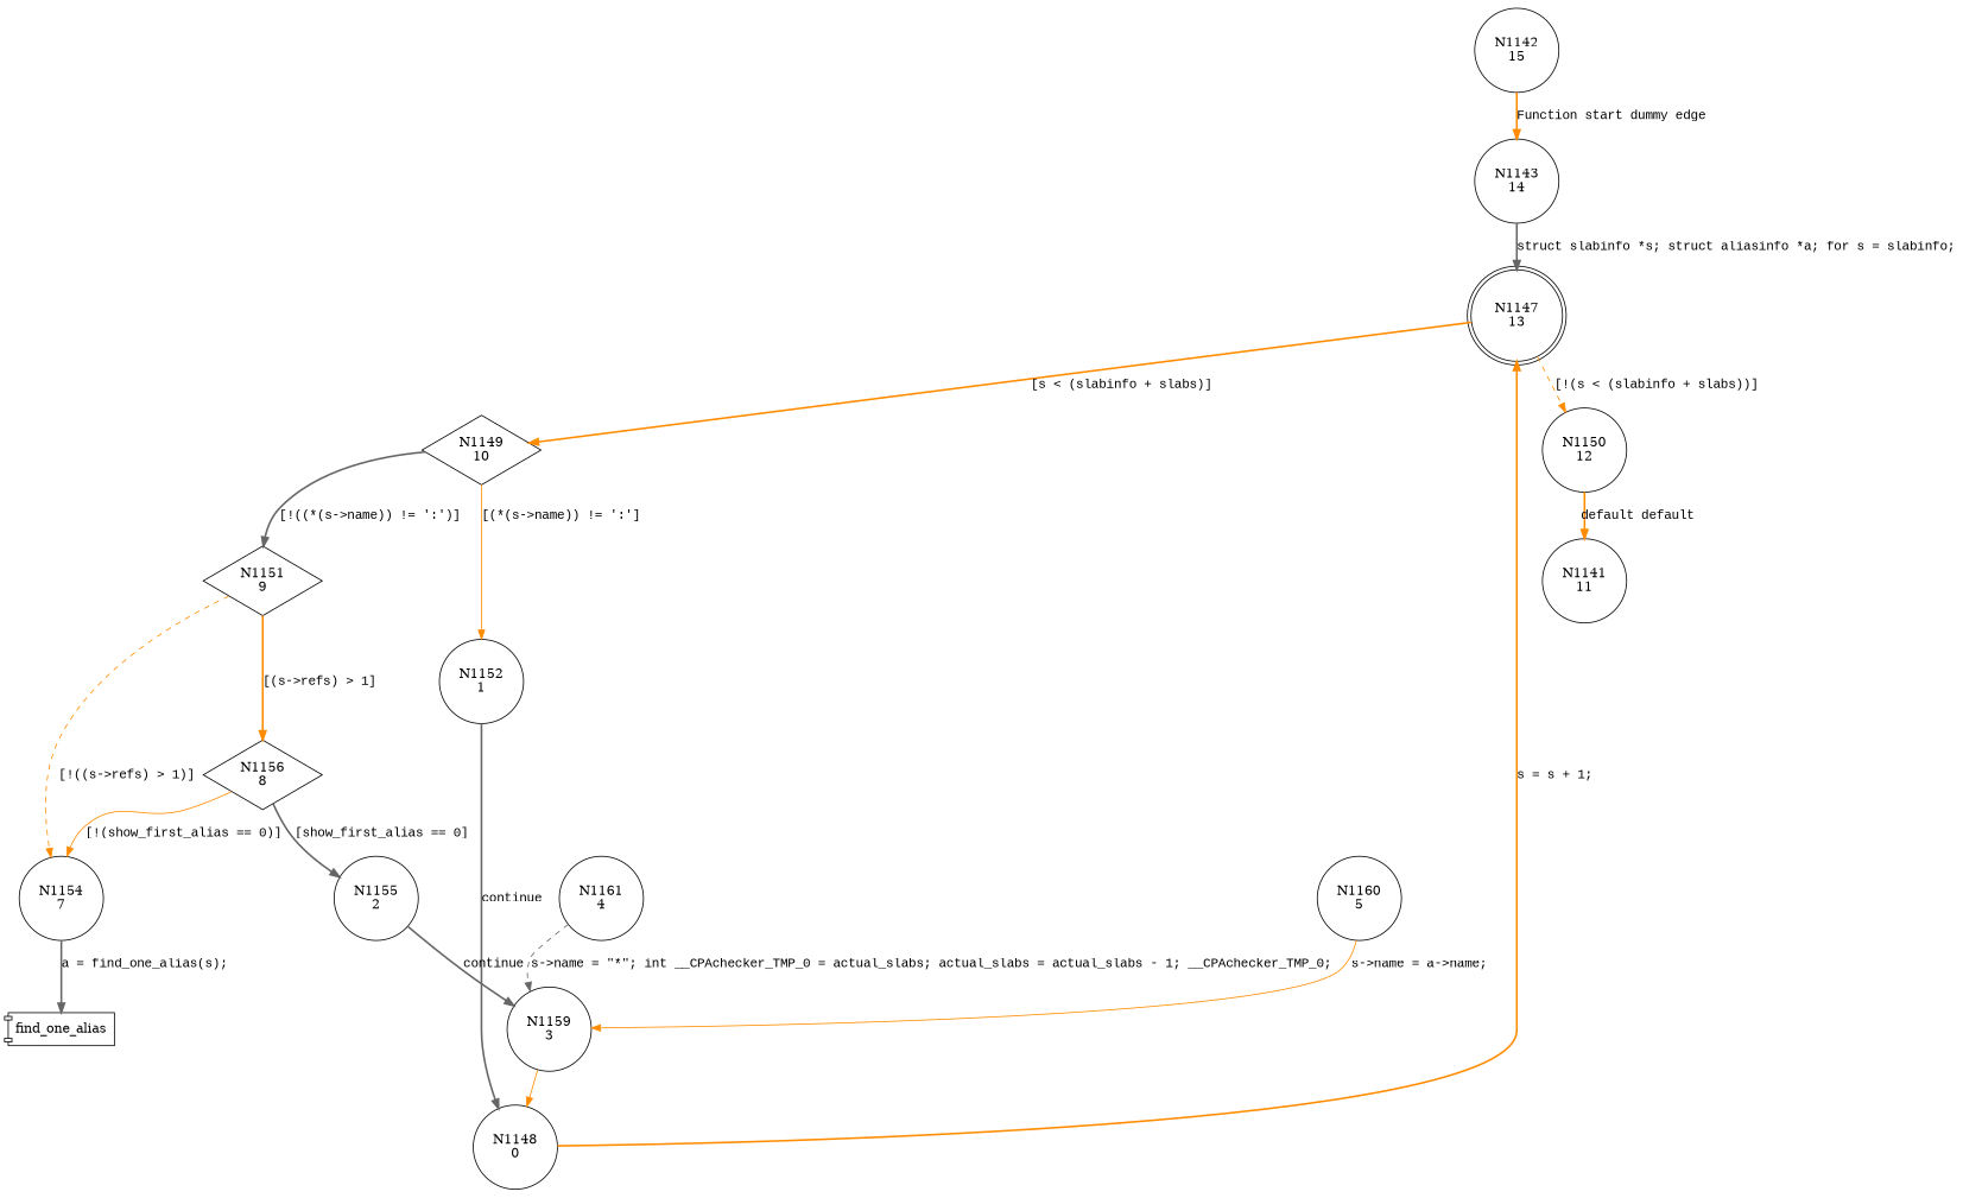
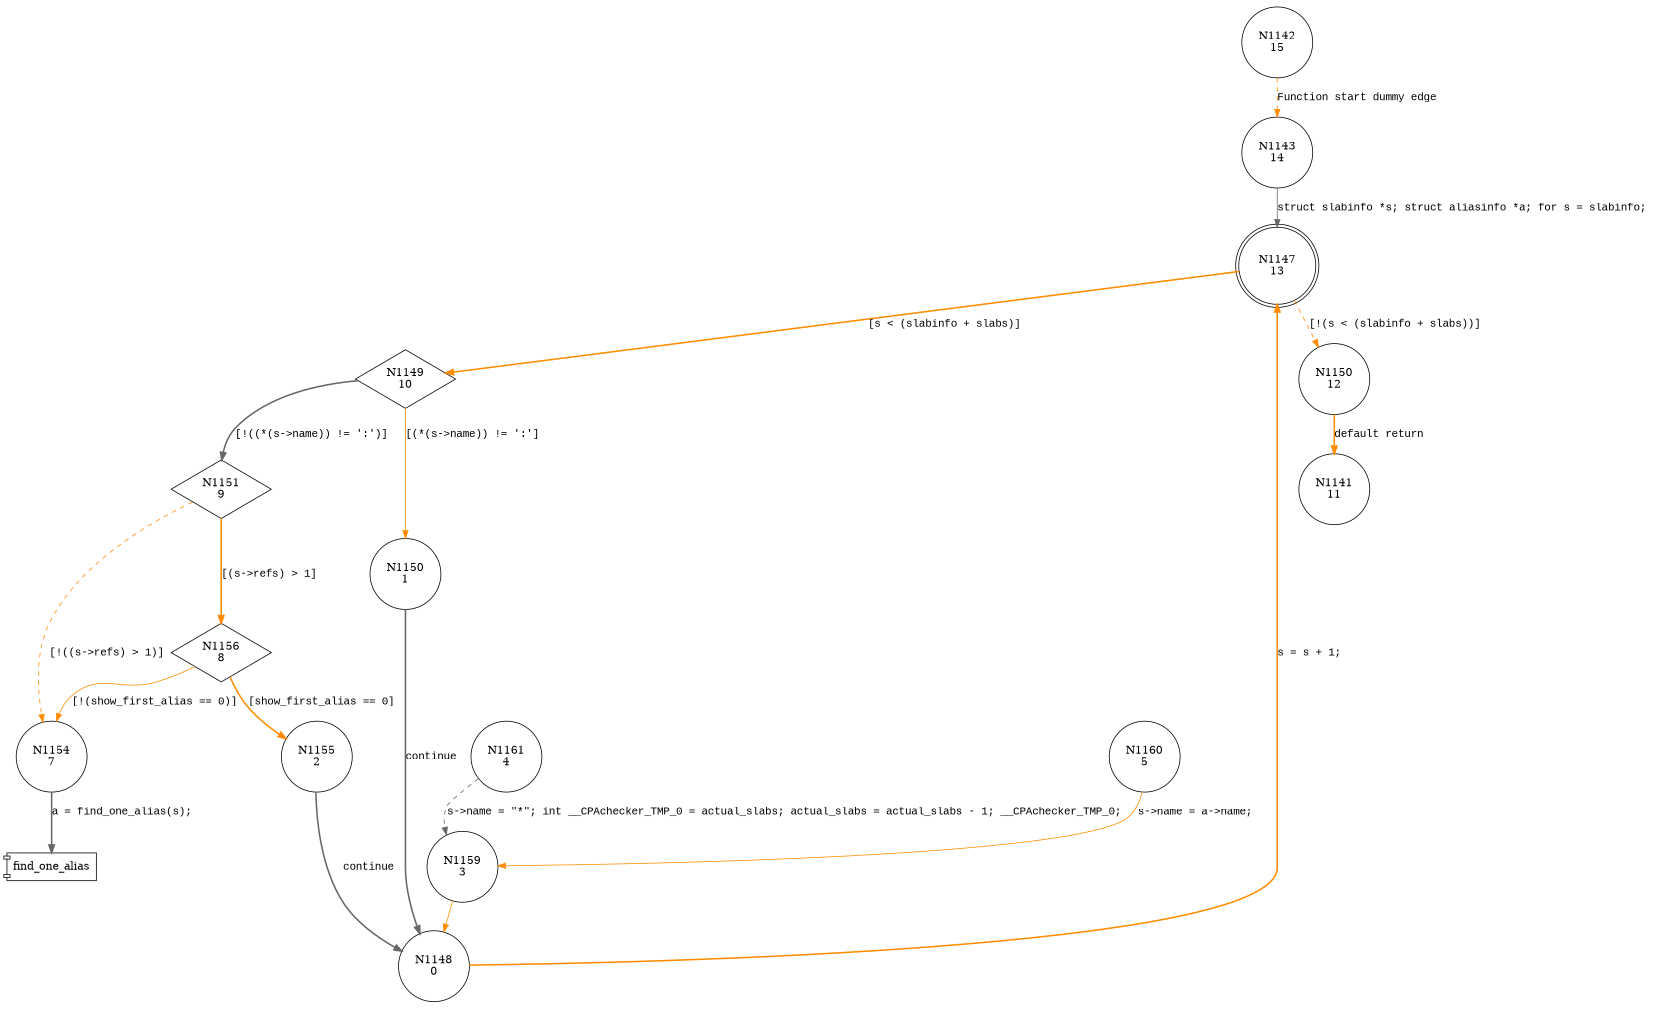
  digraph {
    node [shape=circle]
    edge [color=darkorange fontname="Courier New" style=bold]
    n1 [label="N1142\n15"]
    n2 [label="N1143\n14"]
    n3 [label="N1147\n13" shape=doublecircle]
    n4 [label="N1149\n10" shape=diamond]
    n5 [label="N1150\n12"]
-   n6 [label="N1152\n1"]
+   n6 [label="N1150\n1"]
    n7 [label="N1151\n9" shape=diamond]
    n8 [label="N1141\n11"]
    n9 [label="N1148\n0"]
    n10 [label="N1156\n8" shape=diamond]
    n11 [label="N1154\n7"]
    n12 [label="N1155\n2"]
    n13 [label=find_one_alias shape=component]
    n14 [label="N1161\n4"]
    n15 [label="N1159\n3"]
    n16 [label="N1160\n5"]
-   n1 -> n2 [label="Function start dummy edge"]
-   n2 -> n3 [color=gray40 label="struct slabinfo *s; struct aliasinfo *a; for s = slabinfo;"]
+   n1 -> n2 [label="Function start dummy edge" style=dashed]
+   n2 -> n3 [color=gray40 label="struct slabinfo *s; struct aliasinfo *a; for s = slabinfo;" style=solid]
    n3 -> n4 [label="[s < (slabinfo + slabs)]"]
    n3 -> n5 [label="[!(s < (slabinfo + slabs))]" style=dashed]
    n4 -> n6 [label="[(*(s->name)) != ':']" style=solid]
    n4 -> n7 [color=gray40 label="[!((*(s->name)) != ':')]"]
-   n5 -> n8 [label="default default"]
+   n5 -> n8 [label="default return"]
    n6 -> n9 [color=gray40 label=continue]
    n7 -> n10 [label="[(s->refs) > 1]"]
    n7 -> n11 [label="[!((s->refs) > 1)]" style=dashed]
    n9 -> n3 [label="s = s + 1;"]
    n10 -> n11 [label="[!(show_first_alias == 0)]" style=solid]
-   n10 -> n12 [color=gray40 label="[show_first_alias == 0]"]
+   n10 -> n12 [label="[show_first_alias == 0]"]
    n11 -> n13 [color=gray40 label="a = find_one_alias(s);"]
-   n12 -> n15 [color=gray40 label=continue]
+   n12 -> n9 [color=gray40 label=continue]
    n14 -> n15 [color=gray40 label="s->name = \"*\"; int __CPAchecker_TMP_0 = actual_slabs; actual_slabs = actual_slabs - 1; __CPAchecker_TMP_0; " style=dashed]
    n15 -> n9 [style=solid]
    n16 -> n15 [label="s->name = a->name; " style=solid]
  }
